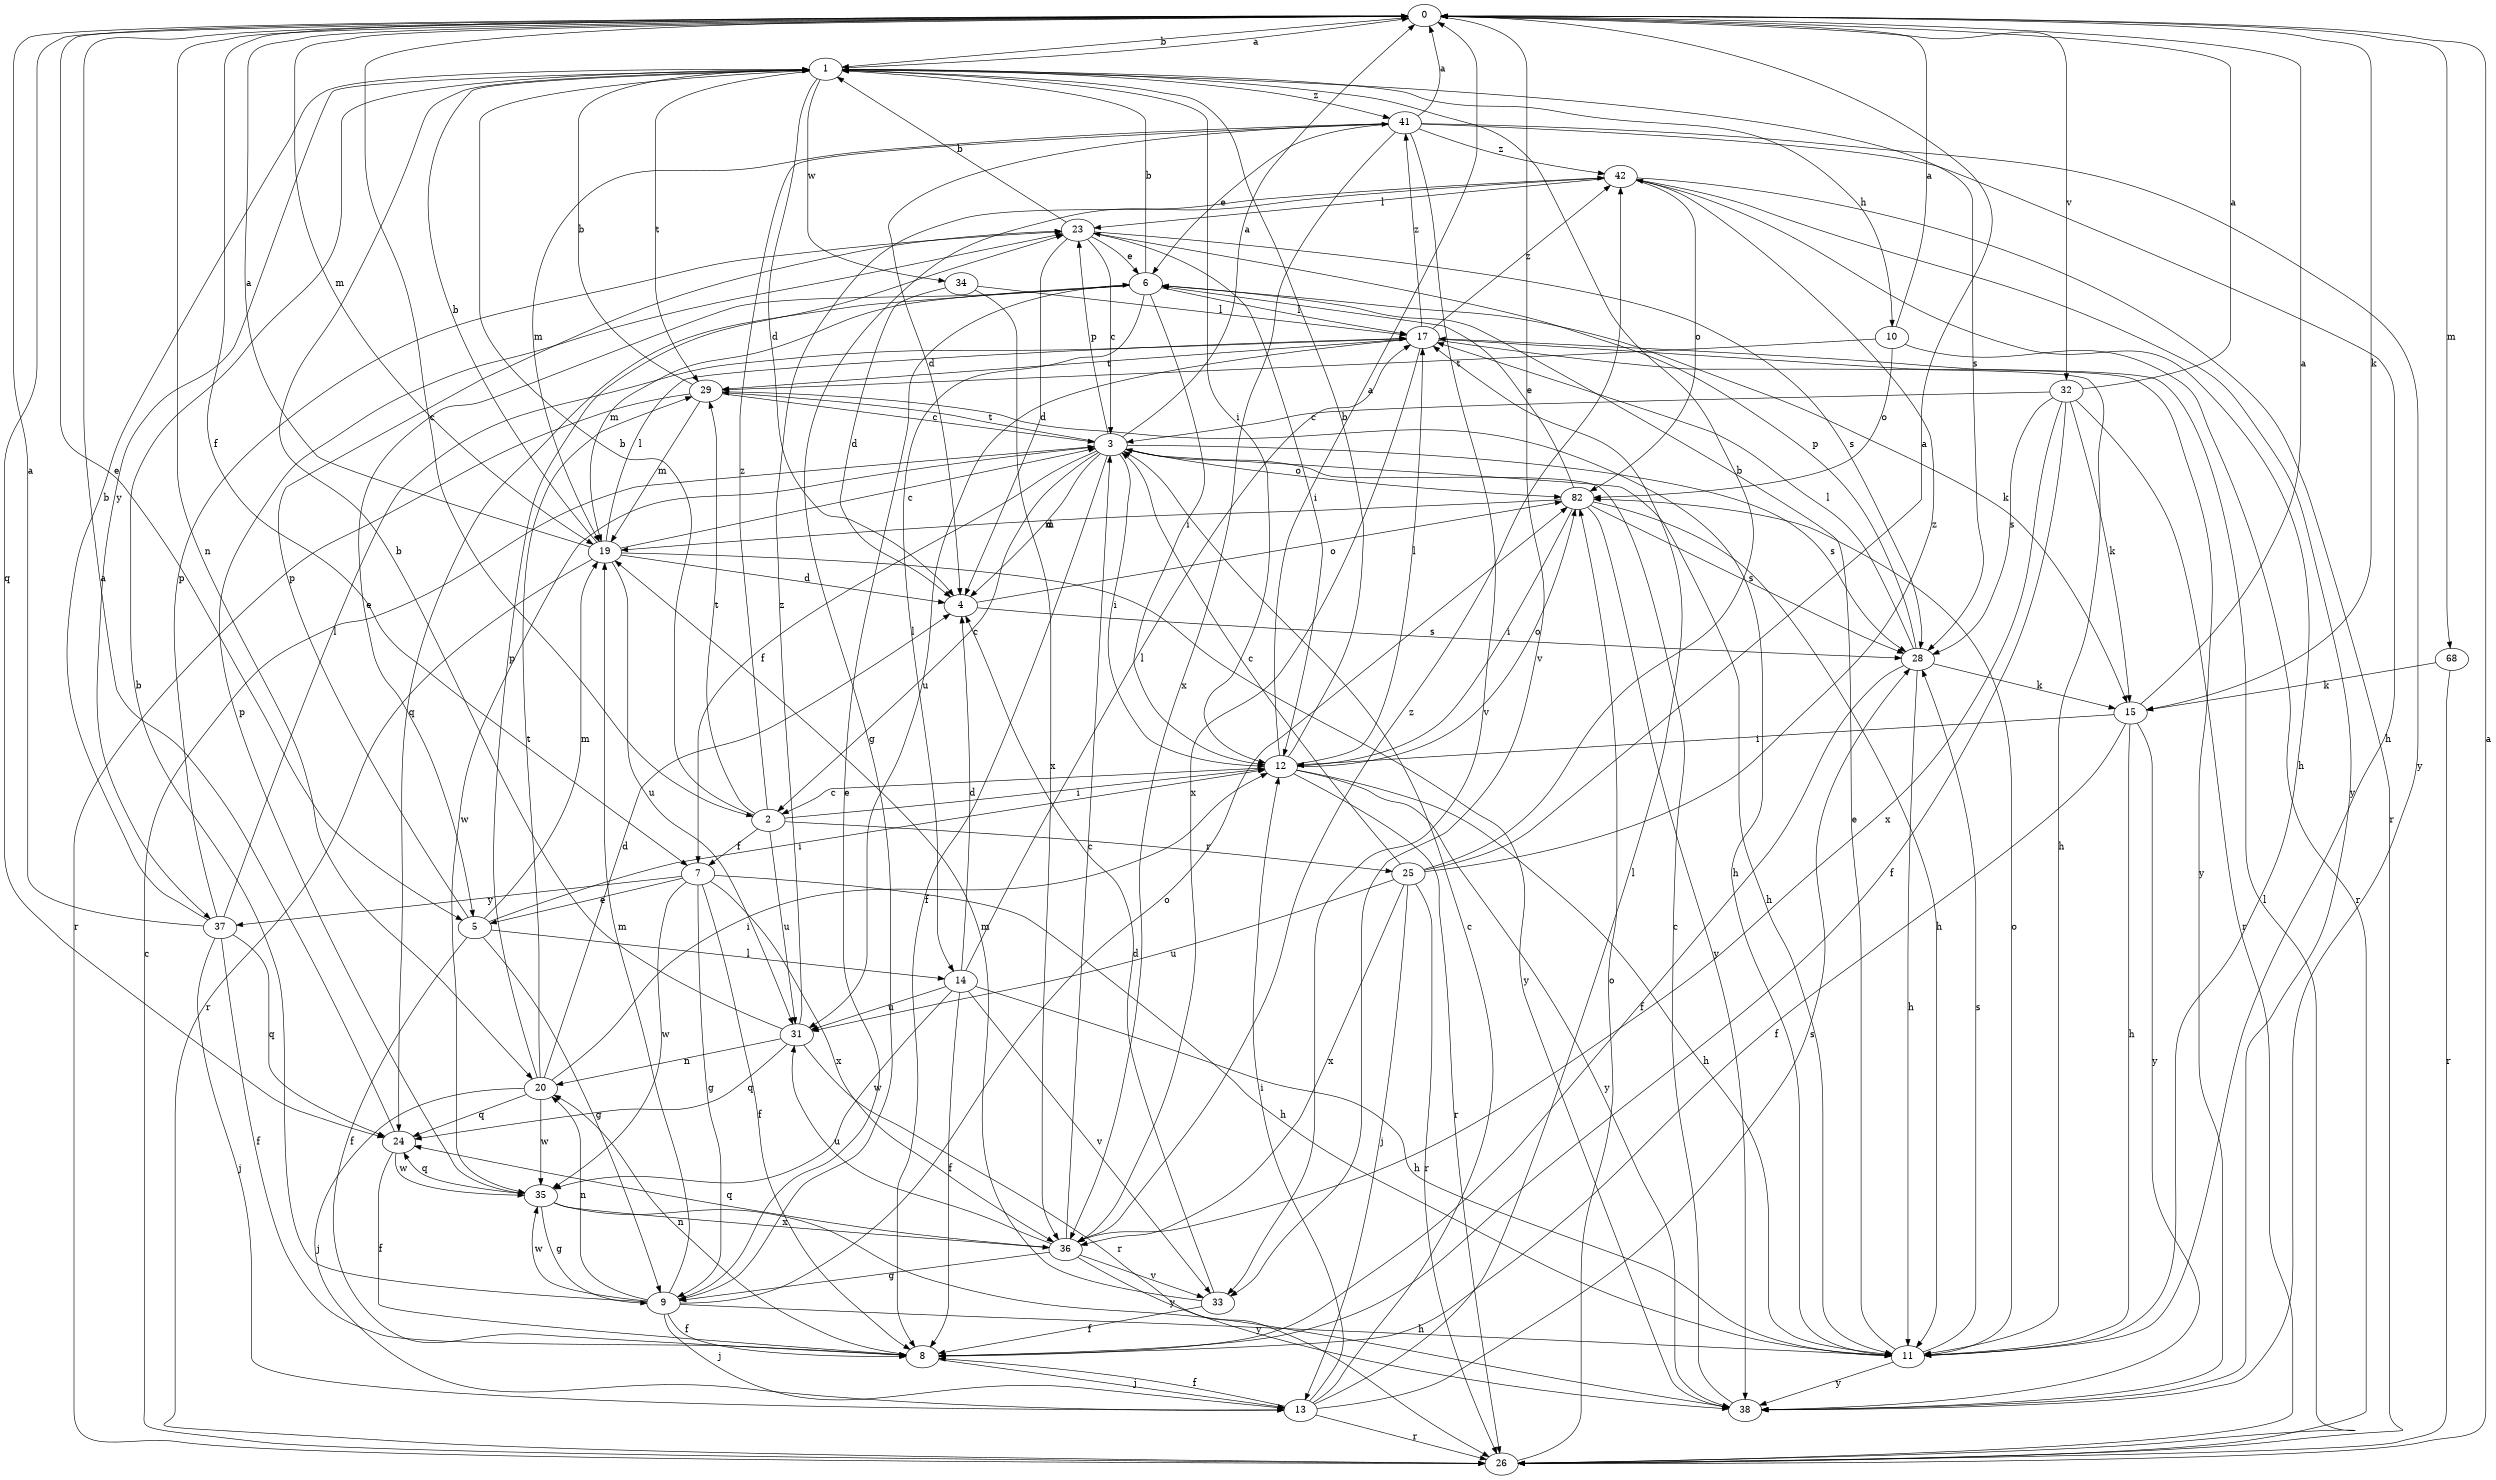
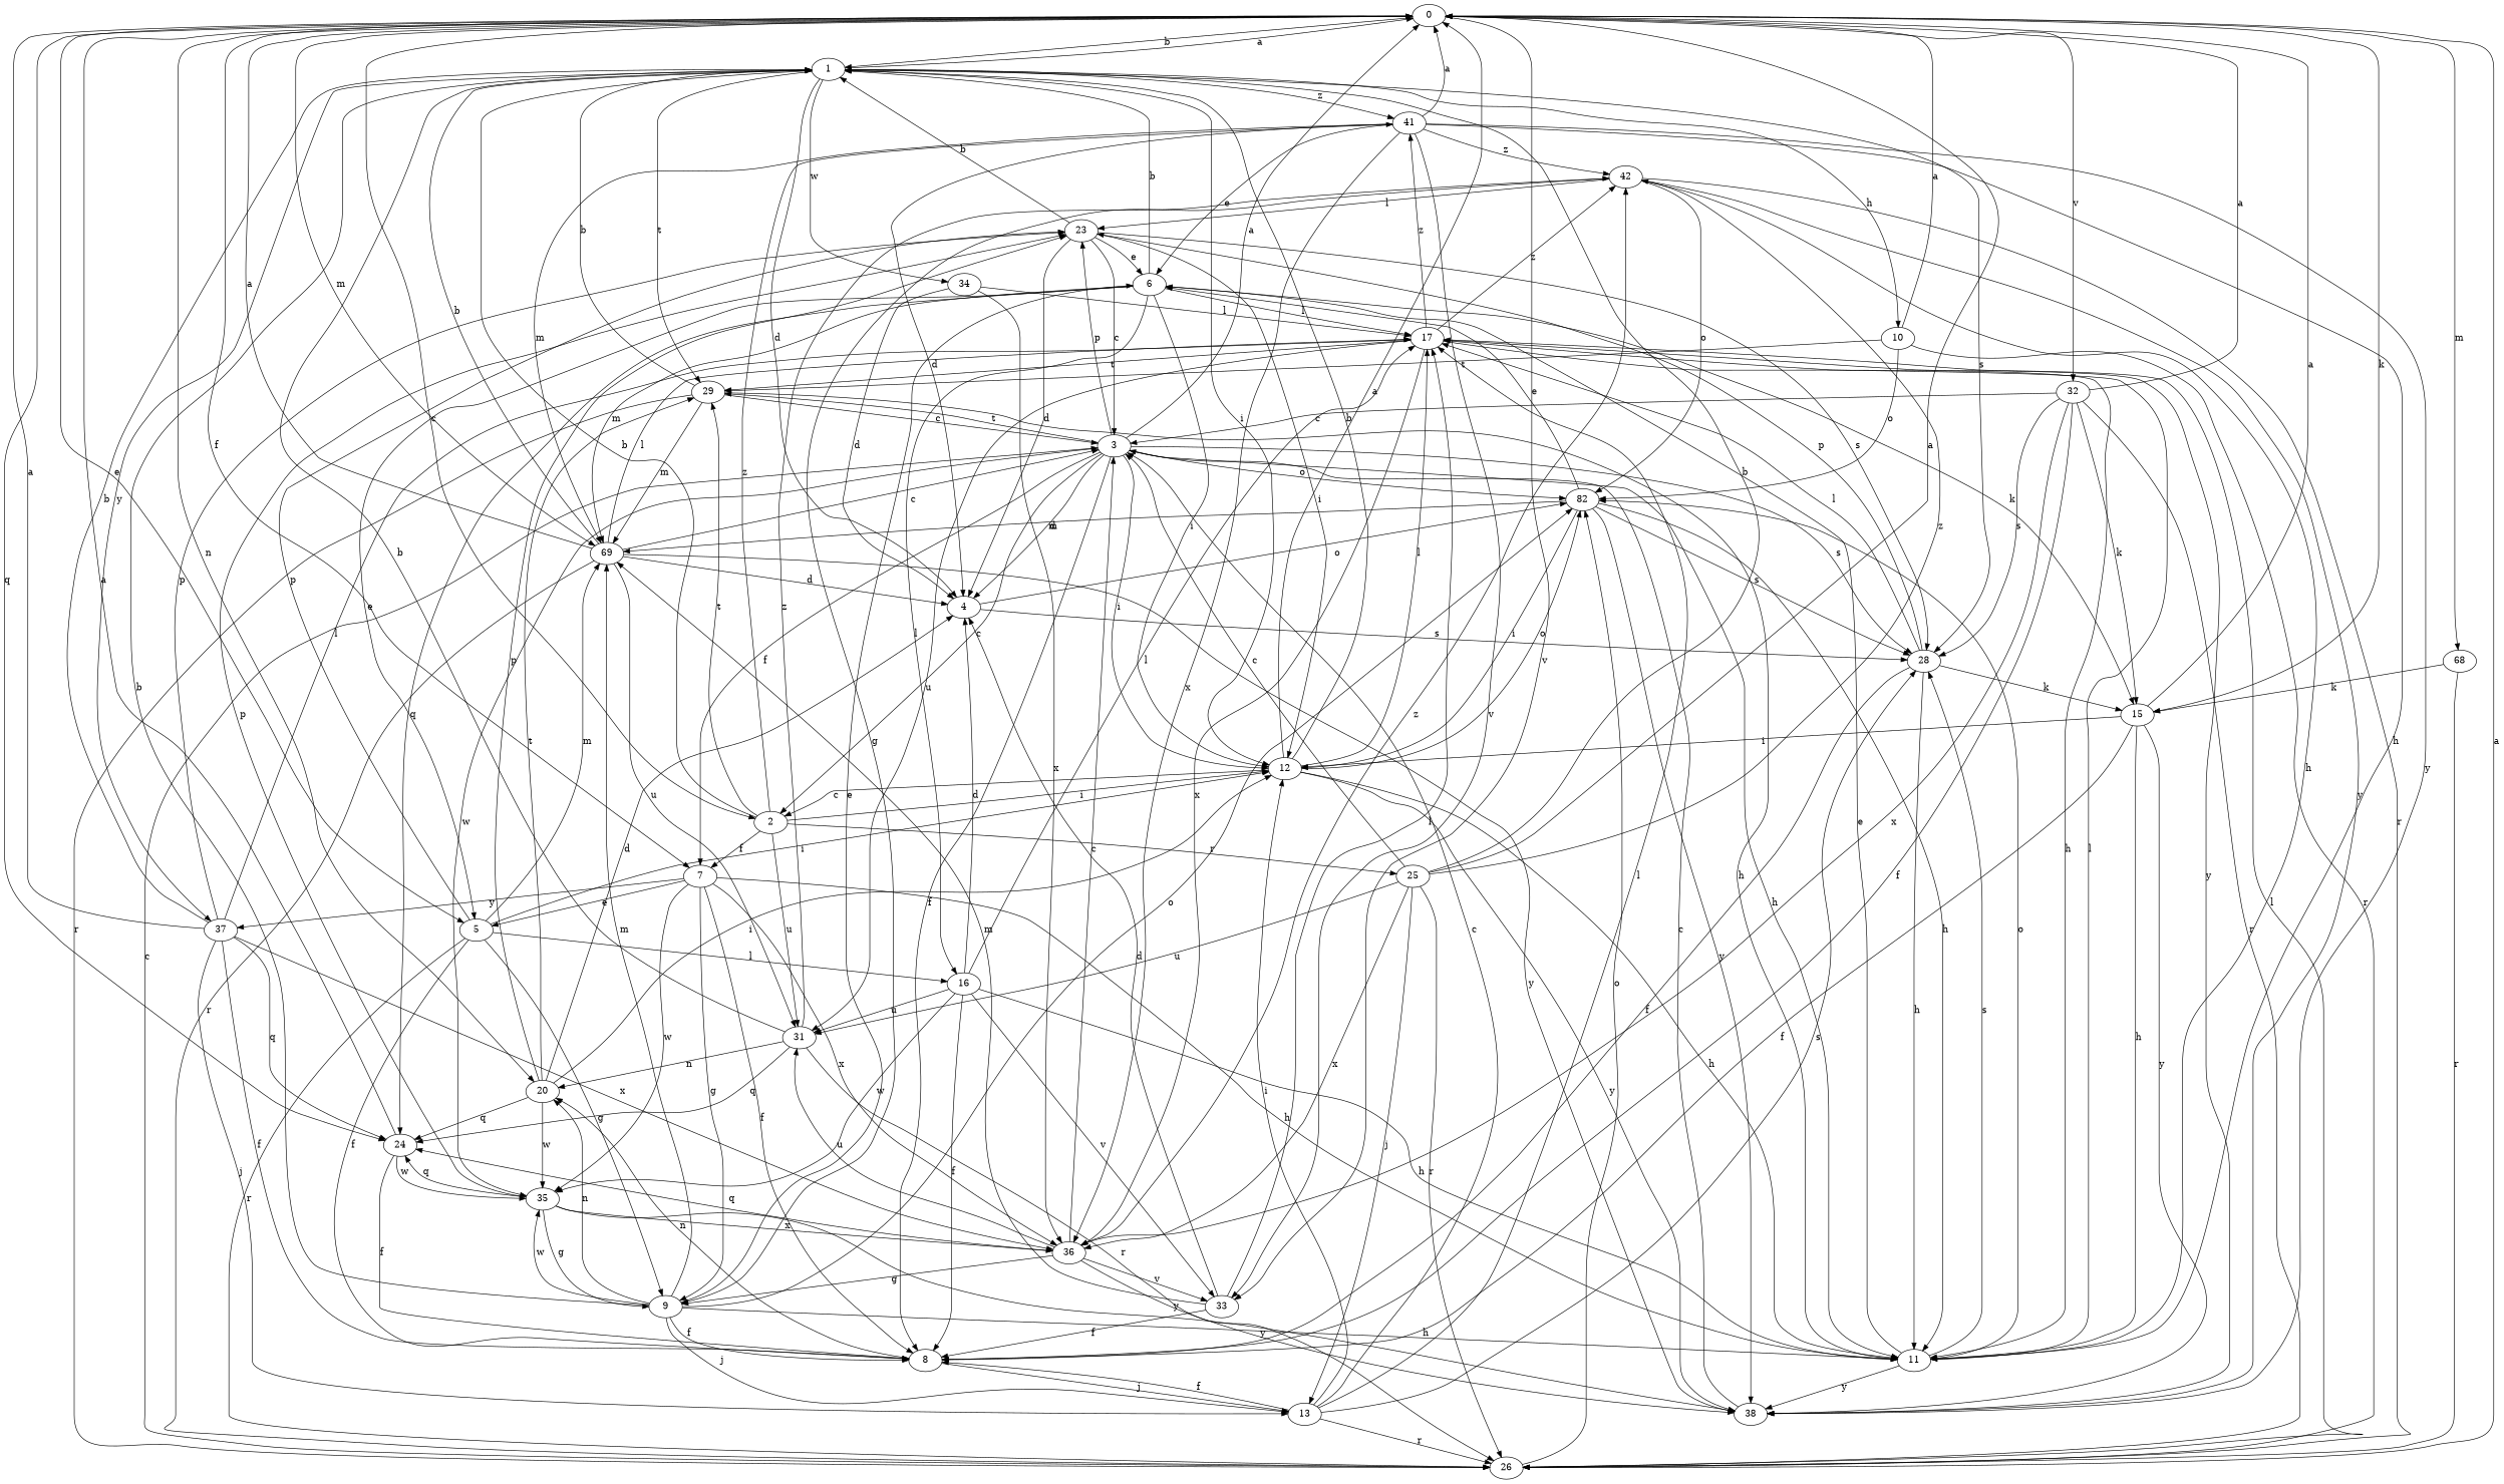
  strict digraph {
    0
    1
    2
    5
    7
    15
    n7 [label=68]
-   19
+   19 [label=69]
    20
    24
    32
    33
    4
    10
    12
    28
    29
    34
    37
    41
    25
    31
    8
    23
    9
-   16 [label=14]
+   16
    26
    11
    35
    36
    38
    3
    17
    13
    n35 [label=82]
    6
    42
    0 -> 1 [label=b]
    0 -> 2 [label=c]
    0 -> 5 [label=e]
    0 -> 7 [label=f]
    0 -> 15 [label=k]
    0 -> n7 [label=m]
    0 -> 19 [label=m]
    0 -> 20 [label=n]
    0 -> 24 [label=q]
    0 -> 32 [label=v]
    0 -> 33 [label=v]
    1 -> 0 [label=a]
    1 -> 4 [label=d]
    1 -> 10 [label=h]
    1 -> 12 [label=i]
    1 -> 28 [label=s]
    1 -> 29 [label=t]
    1 -> 34 [label=w]
    1 -> 37 [label=y]
    1 -> 41 [label=z]
    2 -> 1 [label=b]
    2 -> 7 [label=f]
    2 -> 12 [label=i]
    2 -> 29 [label=t]
    2 -> 41 [label=z]
    2 -> 25 [label=r]
    2 -> 31 [label=u]
    5 -> 19 [label=m]
    5 -> 12 [label=i]
    5 -> 8 [label=f]
    5 -> 23 [label=p]
    5 -> 9 [label=g]
    5 -> 16 [label=l]
-   12 -> 26 [label=r]
+   5 -> 26 [label=r]
    7 -> 5 [label=e]
    7 -> 37 [label=y]
    7 -> 8 [label=f]
    7 -> 9 [label=g]
    7 -> 11 [label=h]
    7 -> 35 [label=w]
    7 -> 36 [label=x]
    15 -> 0 [label=a]
    15 -> 12 [label=i]
    15 -> 8 [label=f]
    15 -> 11 [label=h]
    15 -> 38 [label=y]
    n7 -> 15 [label=k]
    n7 -> 26 [label=r]
    19 -> 0 [label=a]
    19 -> 1 [label=b]
    19 -> 4 [label=d]
    19 -> 31 [label=u]
    19 -> 26 [label=r]
    19 -> 38 [label=y]
    19 -> 3 [label=c]
    19 -> 17 [label=l]
    20 -> 24 [label=q]
    20 -> 4 [label=d]
    20 -> 12 [label=i]
    20 -> 29 [label=t]
    20 -> 23 [label=p]
    20 -> 35 [label=w]
-   20 -> 13 [label=j]
    24 -> 0 [label=a]
    24 -> 8 [label=f]
    24 -> 35 [label=w]
    32 -> 0 [label=a]
    32 -> 15 [label=k]
    32 -> 28 [label=s]
    32 -> 8 [label=f]
    32 -> 26 [label=r]
    32 -> 36 [label=x]
    32 -> 3 [label=c]
    33 -> 19 [label=m]
    33 -> 4 [label=d]
    33 -> 8 [label=f]
+   33 -> 17 [label=l]
    4 -> 28 [label=s]
    4 -> n35 [label=o]
    10 -> 0 [label=a]
    10 -> 29 [label=t]
    10 -> 26 [label=r]
    10 -> n35 [label=o]
    12 -> 0 [label=a]
    12 -> 1 [label=b]
    12 -> 2 [label=c]
    12 -> 11 [label=h]
    12 -> 38 [label=y]
    12 -> 17 [label=l]
    12 -> n35 [label=o]
    28 -> 15 [label=k]
    28 -> 8 [label=f]
    28 -> 23 [label=p]
    28 -> 11 [label=h]
    28 -> 17 [label=l]
    29 -> 1 [label=b]
    29 -> 19 [label=m]
    29 -> 26 [label=r]
    29 -> 11 [label=h]
    29 -> 3 [label=c]
    34 -> 4 [label=d]
    34 -> 36 [label=x]
    34 -> 17 [label=l]
    37 -> 0 [label=a]
    37 -> 1 [label=b]
    37 -> 24 [label=q]
    37 -> 8 [label=f]
    37 -> 23 [label=p]
+   37 -> 36 [label=x]
    37 -> 17 [label=l]
    37 -> 13 [label=j]
    41 -> 0 [label=a]
    41 -> 19 [label=m]
    41 -> 33 [label=v]
    41 -> 4 [label=d]
    41 -> 11 [label=h]
    41 -> 36 [label=x]
    41 -> 38 [label=y]
    41 -> 6 [label=e]
    41 -> 42 [label=z]
    25 -> 0 [label=a]
    25 -> 1 [label=b]
    25 -> 31 [label=u]
    25 -> 26 [label=r]
    25 -> 36 [label=x]
    25 -> 3 [label=c]
    25 -> 13 [label=j]
    25 -> 42 [label=z]
    31 -> 1 [label=b]
    31 -> 20 [label=n]
    31 -> 24 [label=q]
    31 -> 26 [label=r]
    31 -> 42 [label=z]
    8 -> 20 [label=n]
    8 -> 13 [label=j]
    23 -> 1 [label=b]
    23 -> 4 [label=d]
    23 -> 12 [label=i]
    23 -> 28 [label=s]
    23 -> 3 [label=c]
    23 -> 6 [label=e]
    9 -> 1 [label=b]
    9 -> 19 [label=m]
    9 -> 20 [label=n]
    9 -> 8 [label=f]
    9 -> 11 [label=h]
    9 -> 35 [label=w]
    9 -> 13 [label=j]
    9 -> n35 [label=o]
    9 -> 6 [label=e]
    16 -> 33 [label=v]
    16 -> 4 [label=d]
    16 -> 31 [label=u]
    16 -> 8 [label=f]
    16 -> 11 [label=h]
    16 -> 35 [label=w]
    16 -> 17 [label=l]
    26 -> 0 [label=a]
    26 -> 3 [label=c]
    26 -> 17 [label=l]
    26 -> n35 [label=o]
    11 -> 28 [label=s]
    11 -> 38 [label=y]
+   11 -> 17 [label=l]
    11 -> n35 [label=o]
    11 -> 6 [label=e]
    35 -> 24 [label=q]
    35 -> 23 [label=p]
    35 -> 9 [label=g]
    35 -> 36 [label=x]
    35 -> 38 [label=y]
    36 -> 24 [label=q]
    36 -> 33 [label=v]
    36 -> 31 [label=u]
    36 -> 9 [label=g]
    36 -> 38 [label=y]
    36 -> 3 [label=c]
    36 -> 42 [label=z]
    38 -> 3 [label=c]
    3 -> 0 [label=a]
    3 -> 2 [label=c]
    3 -> 7 [label=f]
    3 -> 4 [label=d]
    3 -> 12 [label=i]
    3 -> 28 [label=s]
    3 -> 29 [label=t]
    3 -> 8 [label=f]
    3 -> 23 [label=p]
    3 -> 11 [label=h]
    3 -> 35 [label=w]
    3 -> n35 [label=o]
    17 -> 29 [label=t]
    17 -> 41 [label=z]
    17 -> 31 [label=u]
    17 -> 11 [label=h]
    17 -> 36 [label=x]
    17 -> 38 [label=y]
    17 -> 42 [label=z]
    13 -> 12 [label=i]
    13 -> 28 [label=s]
    13 -> 8 [label=f]
    13 -> 26 [label=r]
    13 -> 3 [label=c]
    13 -> 17 [label=l]
    n35 -> 19 [label=m]
    n35 -> 12 [label=i]
    n35 -> 28 [label=s]
    n35 -> 11 [label=h]
    n35 -> 38 [label=y]
    n35 -> 6 [label=e]
    6 -> 1 [label=b]
    6 -> 5 [label=e]
    6 -> 15 [label=k]
    6 -> 19 [label=m]
    6 -> 24 [label=q]
    6 -> 12 [label=i]
    6 -> 16 [label=l]
    6 -> 17 [label=l]
    42 -> 23 [label=l]
    42 -> 9 [label=g]
    42 -> 26 [label=r]
    42 -> 11 [label=h]
    42 -> 38 [label=y]
    42 -> n35 [label=o]
  }
